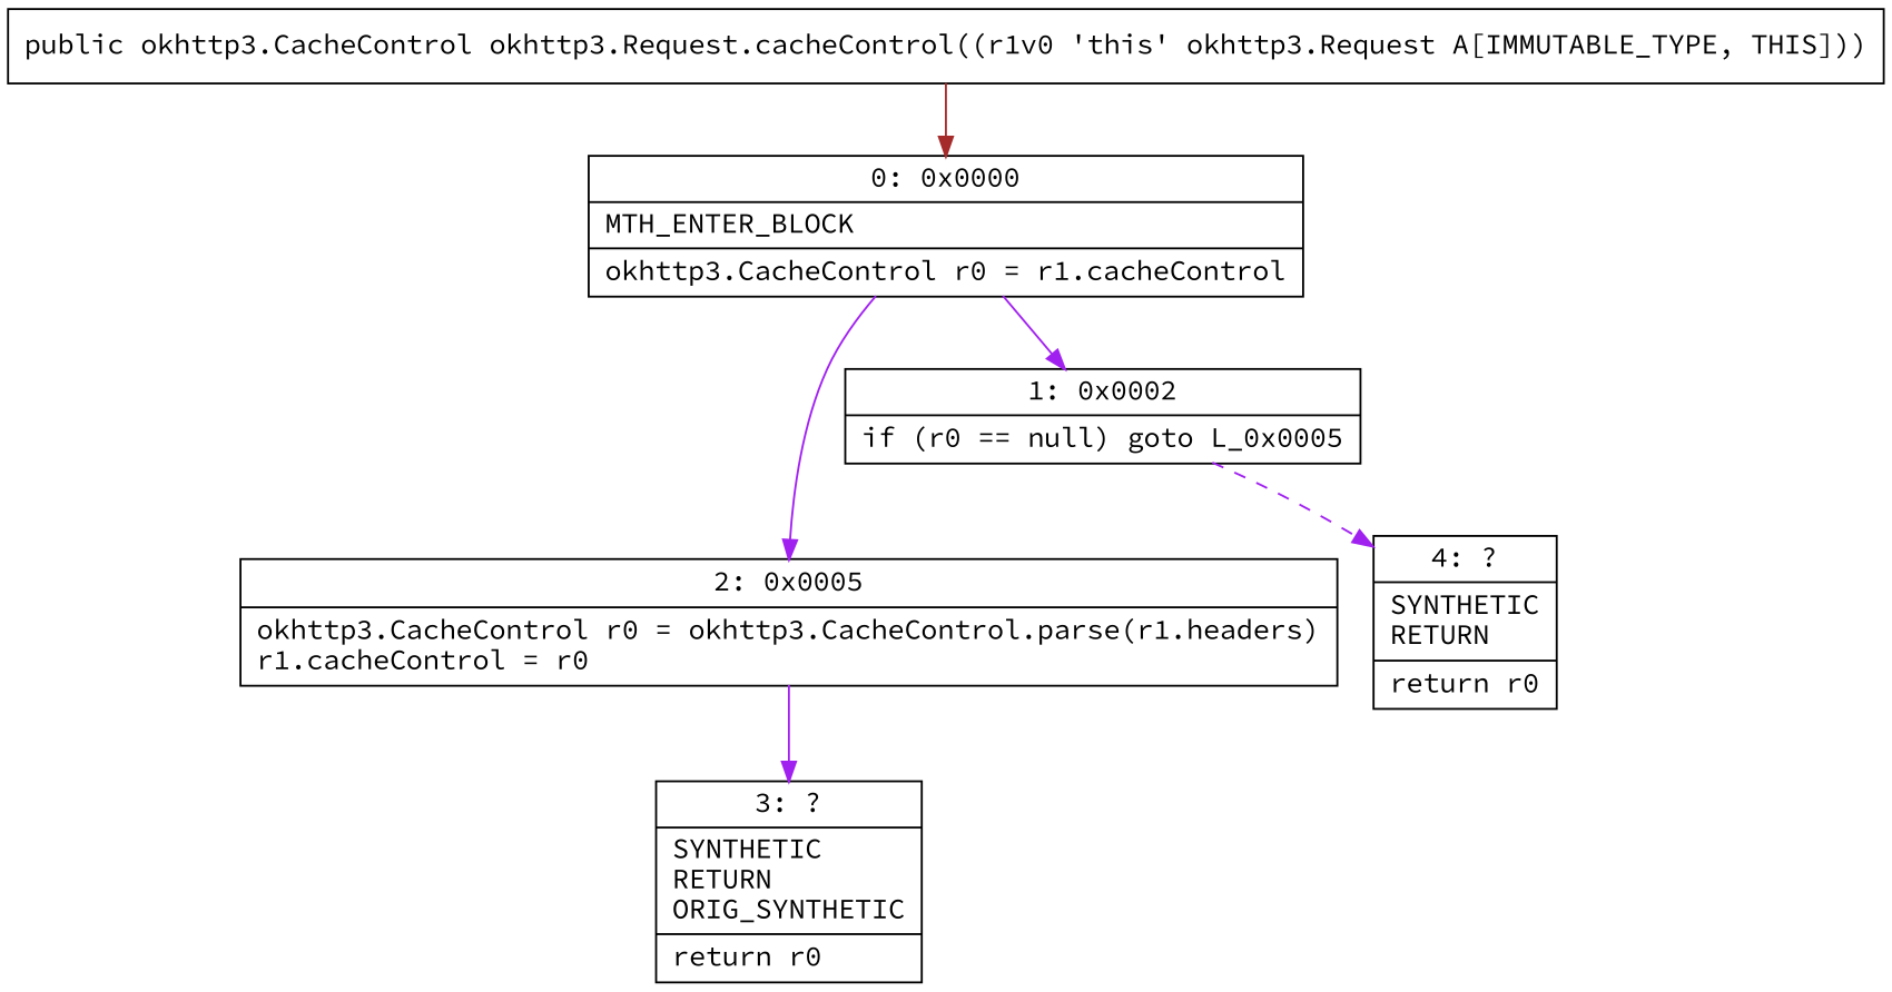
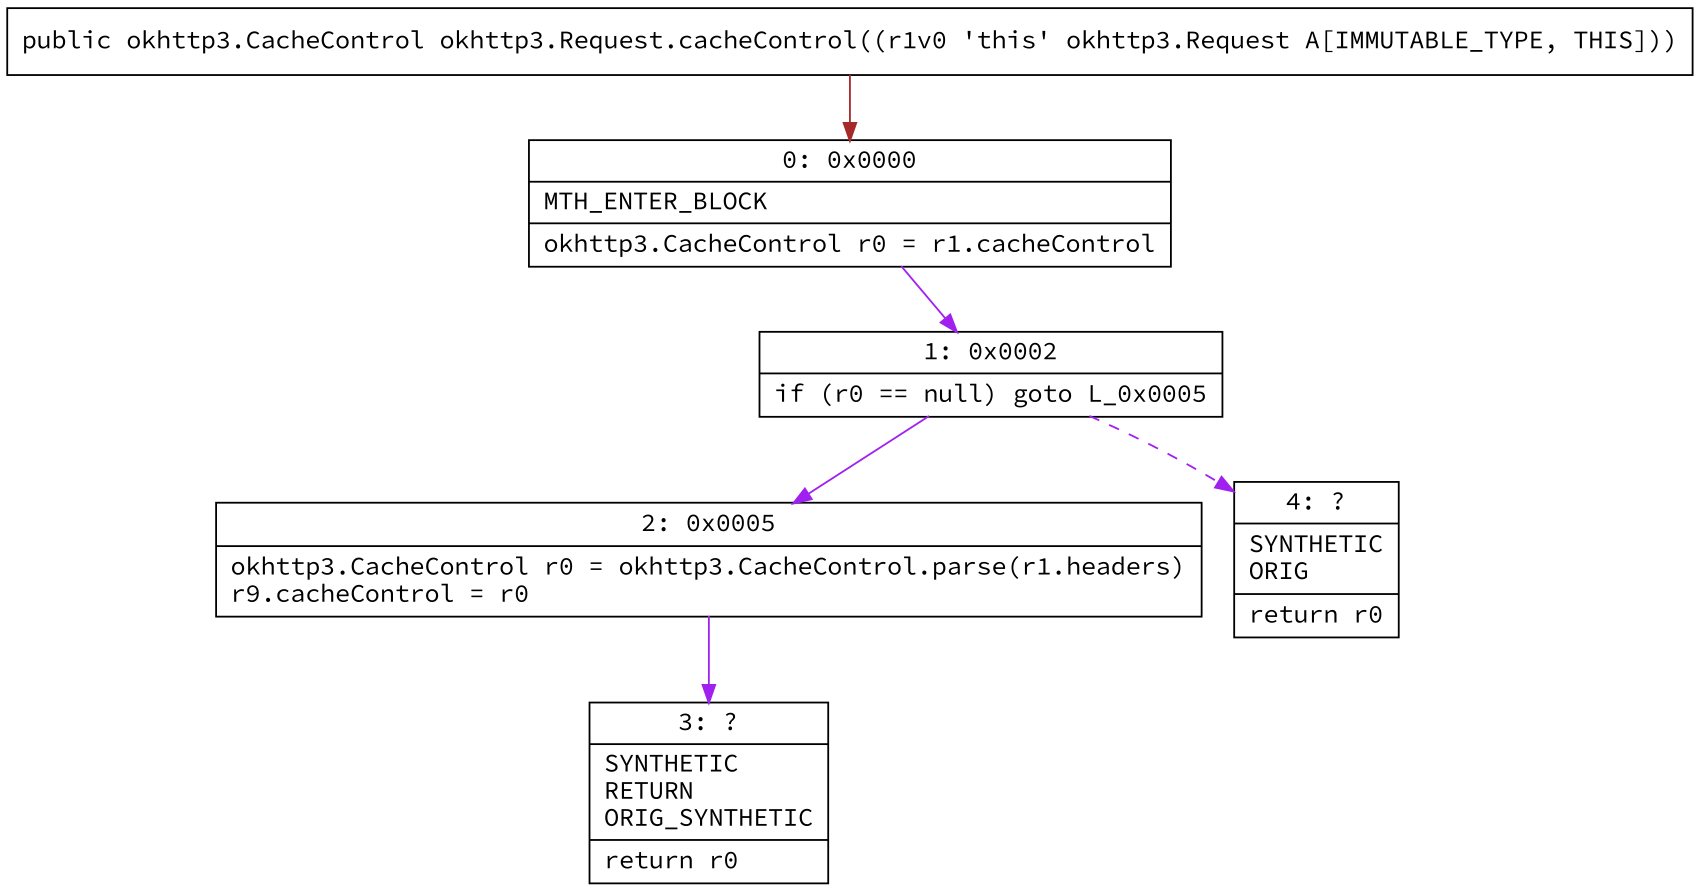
  digraph {
    fontname="Source Code Pro"
    node [fontname="Source Code Pro" shape=record]
    edge [color=purple fontname="Source Code Pro"]
    n1 [label="{0\:\ 0x0000|MTH_ENTER_BLOCK\l|okhttp3.CacheControl r0 = r1.cacheControl\l}"]
    n2 [label="{1\:\ 0x0002|if (r0 == null) goto L_0x0005\l}"]
-   n3 [label="{2\:\ 0x0005|okhttp3.CacheControl r0 = okhttp3.CacheControl.parse(r1.headers)\lr1.cacheControl = r0\l}"]
-   n4 [label="{4\:\ ?|SYNTHETIC\lRETURN\l|return r0\l}"]
+   n3 [label="{2\:\ 0x0005|okhttp3.CacheControl r0 = okhttp3.CacheControl.parse(r1.headers)\lr9.cacheControl = r0\l}"]
+   n4 [label="{4\:\ ?|SYNTHETIC\lORIG\l|return r0\l}"]
    n5 [label="{3\:\ ?|SYNTHETIC\lRETURN\lORIG_SYNTHETIC\l|return r0\l}"]
    n6 [label="{public okhttp3.CacheControl okhttp3.Request.cacheControl((r1v0 'this' okhttp3.Request A[IMMUTABLE_TYPE, THIS])) }"]
    n1 -> n2
-   n1 -> n3
+   n2 -> n3
    n2 -> n4 [style=dashed]
    n3 -> n5
    n6 -> n1 [color=brown]
  }
